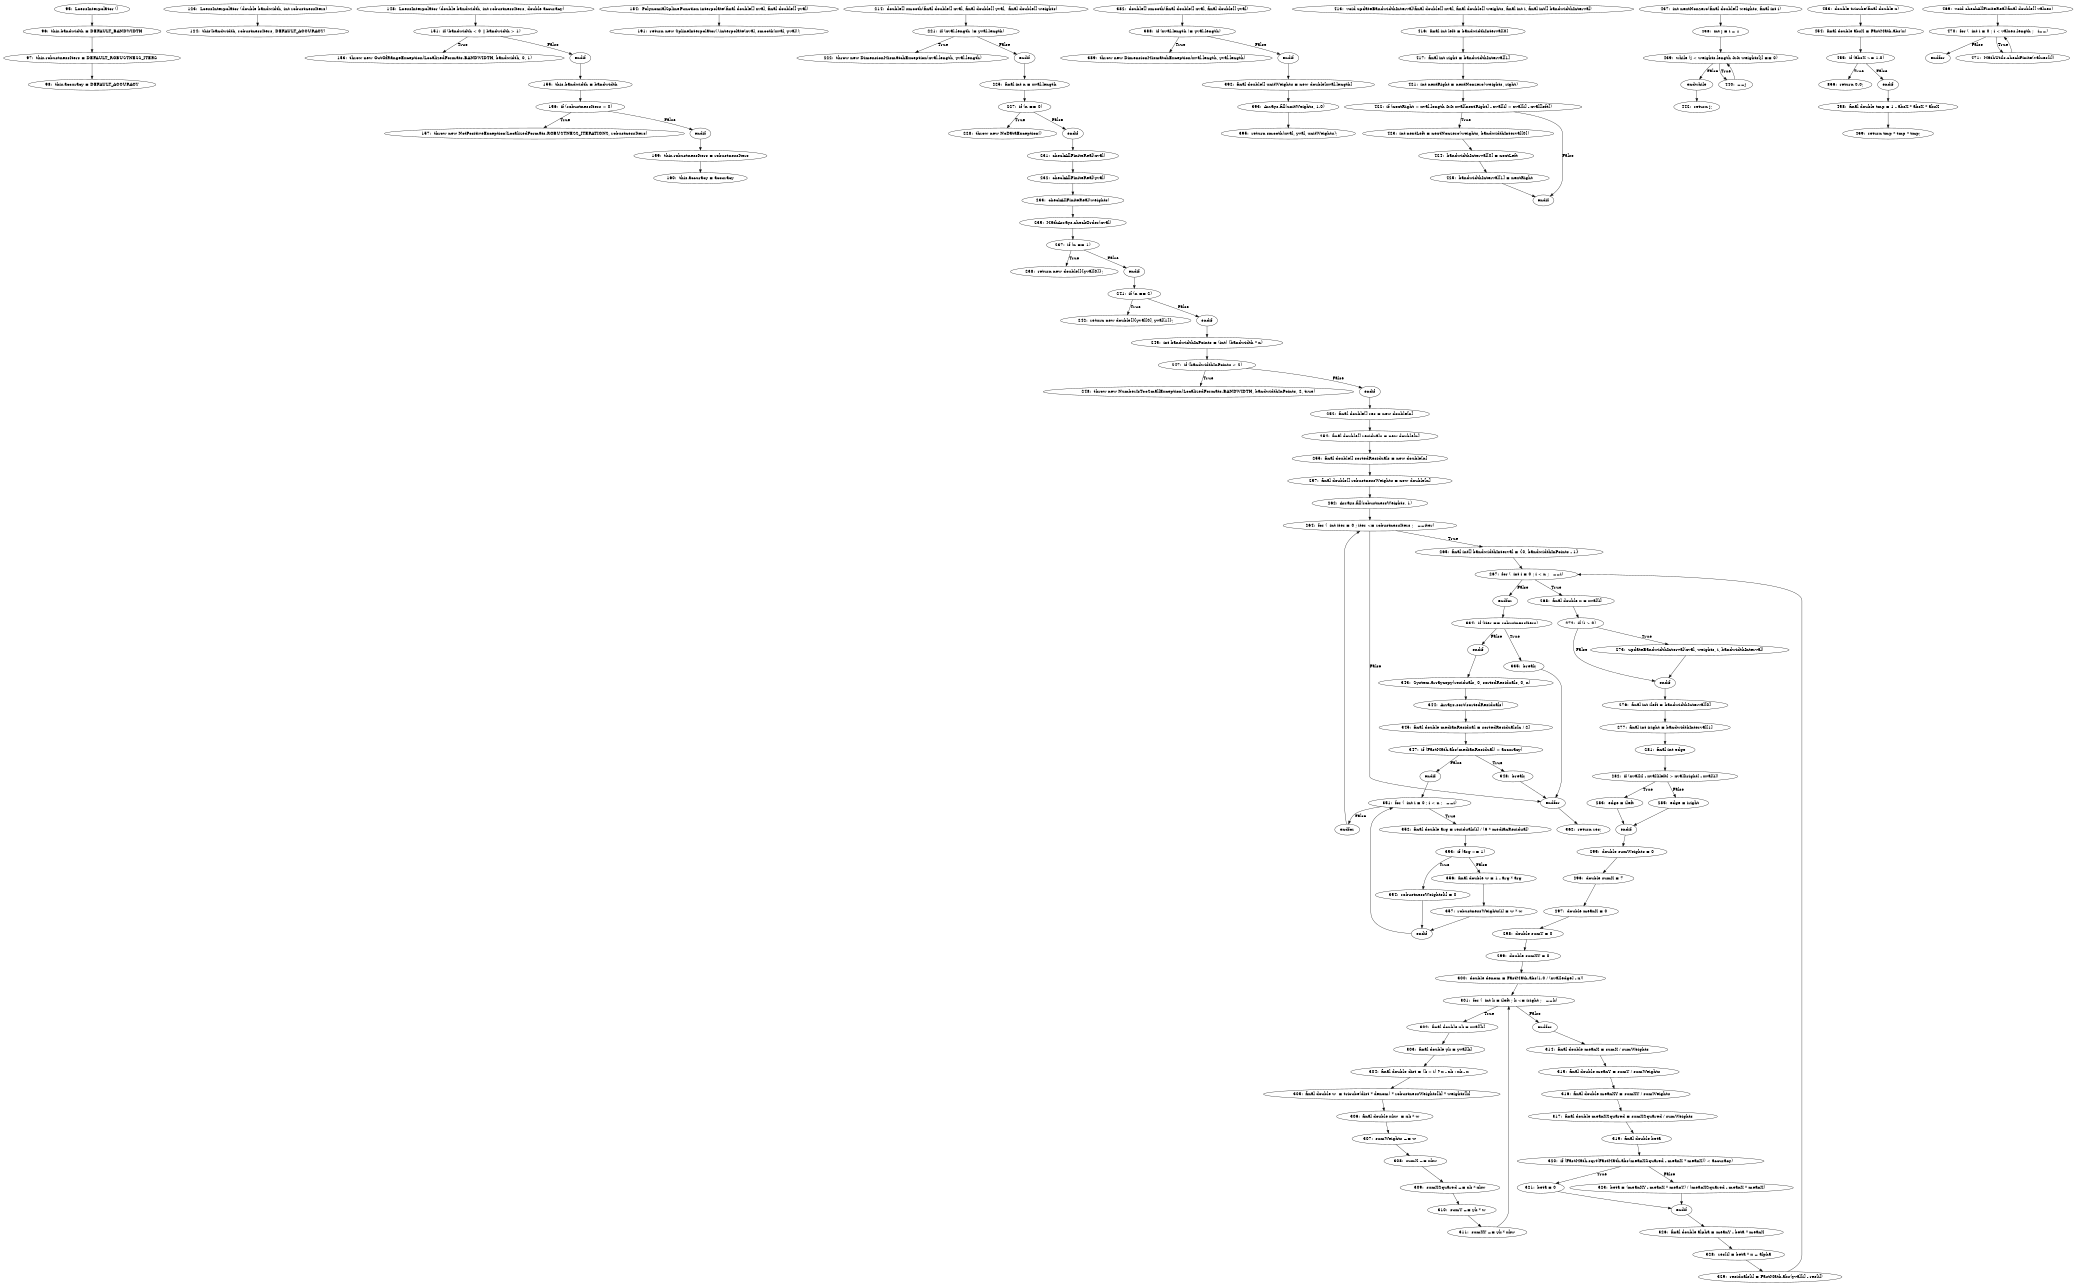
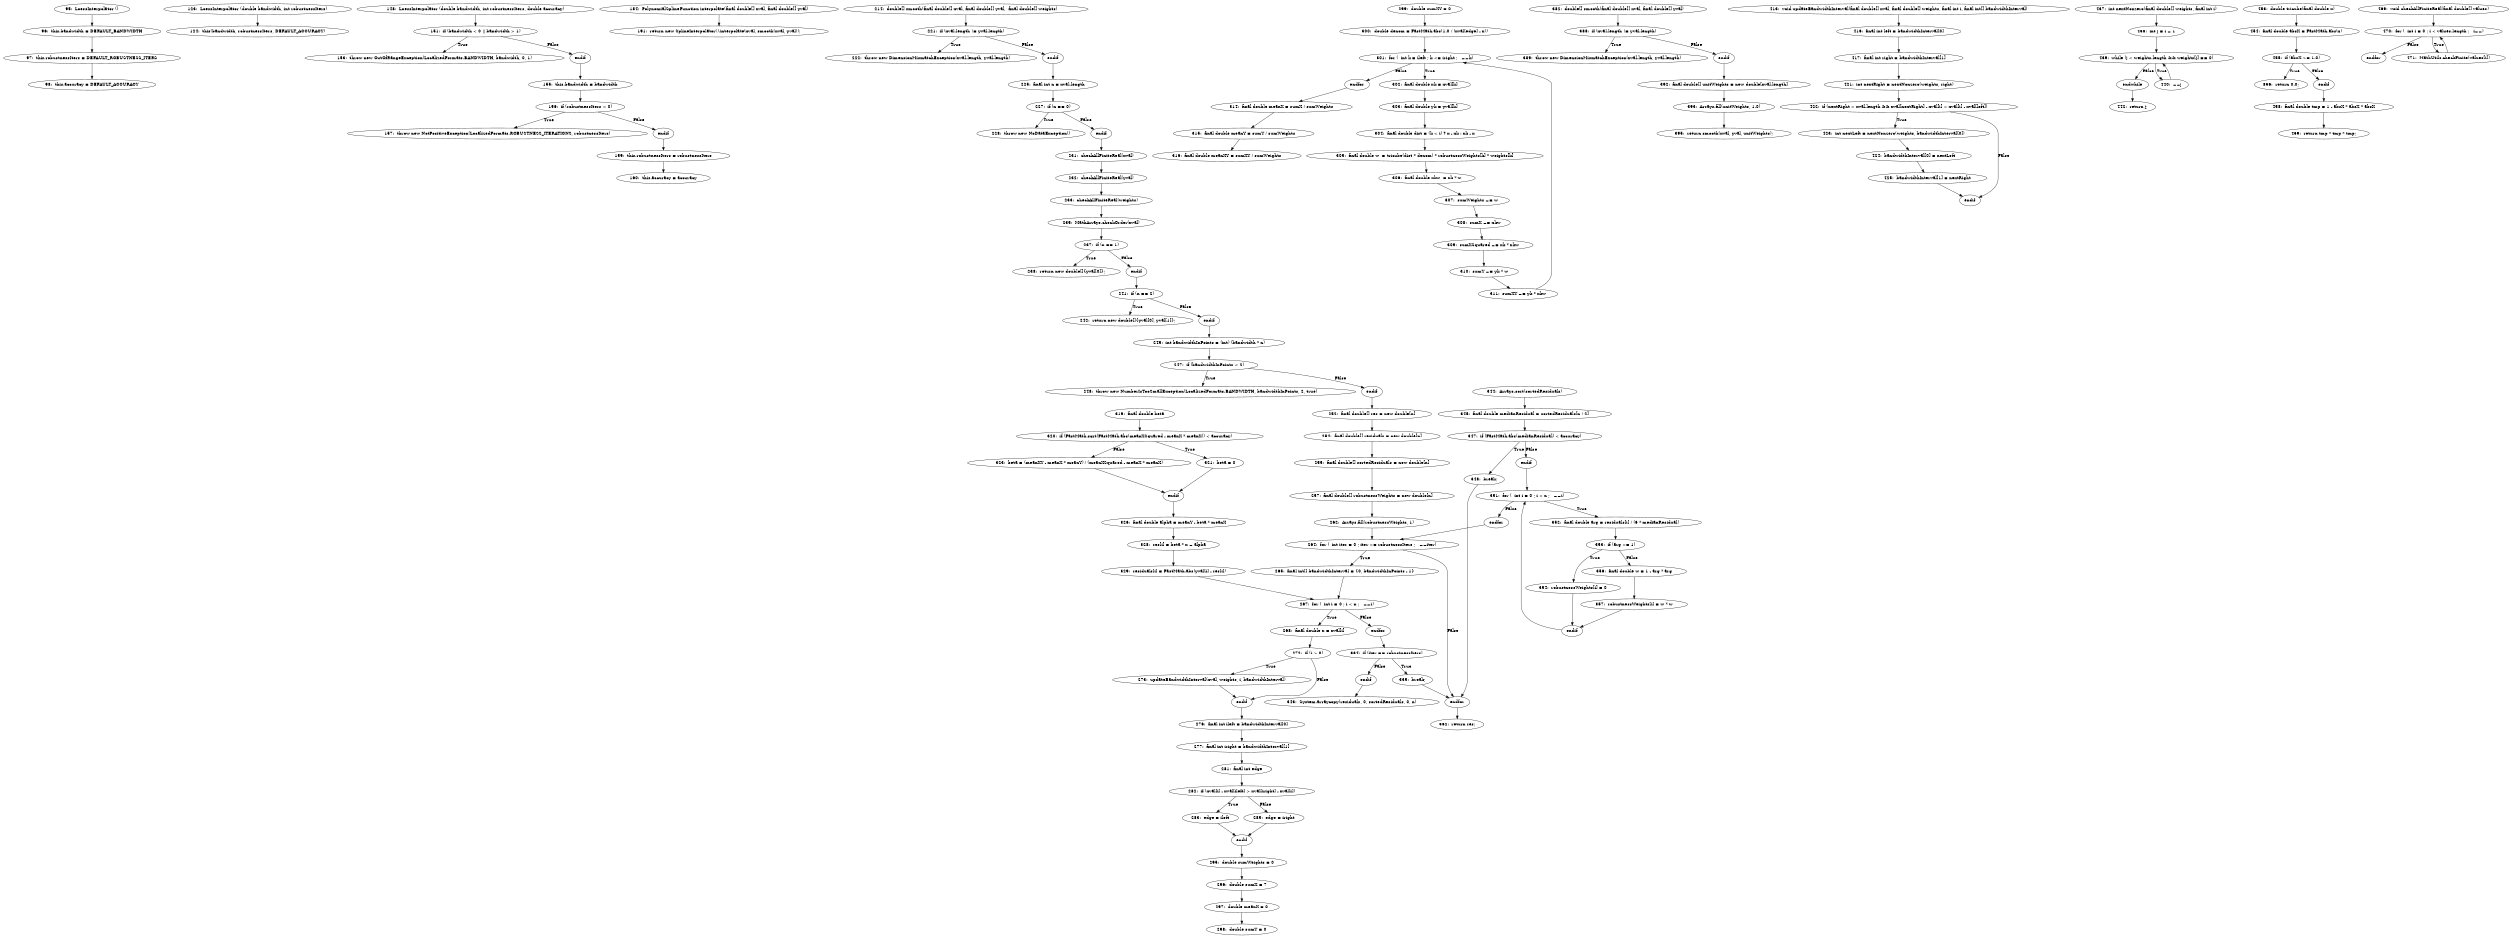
  digraph {
    n1 [label="95:  LoessInterpolator ()"]
    n2 [label="96:  this.bandwidth = DEFAULT_BANDWIDTH"]
    n3 [label="97:  this.robustnessIters = DEFAULT_ROBUSTNESS_ITERS"]
    n4 [label="98:  this.accuracy = DEFAULT_ACCURACY"]
    n5 [label="123:  LoessInterpolator (double bandwidth, int robustnessIters)"]
    n6 [label="124:  this(bandwidth, robustnessIters, DEFAULT_ACCURACY)"]
    n7 [label="148:  LoessInterpolator (double bandwidth, int robustnessIters, double accuracy)"]
    n8 [label="151:  if (bandwidth < 0 || bandwidth > 1)"]
    n9 [label="153:  throw new OutOfRangeException(LocalizedFormats.BANDWIDTH, bandwidth, 0, 1)"]
    n10 [label=endif]
    n11 [label="155:  this.bandwidth = bandwidth"]
    n12 [label="156:  if (robustnessIters < 0)"]
    n13 [label="157:  throw new NotPositiveException(LocalizedFormats.ROBUSTNESS_ITERATIONS, robustnessIters)"]
    n14 [label=endif]
    n15 [label="159:  this.robustnessIters = robustnessIters"]
    n16 [label="160:  this.accuracy = accuracy"]
    n17 [label="184:  PolynomialSplineFunction interpolate(final double[] xval, final double[] yval)"]
    n18 [label="191:  return new SplineInterpolator().interpolate(xval, smooth(xval, yval));"]
    n19 [label="214:  double[] smooth(final double[] xval, final double[] yval,  final double[] weights)"]
    n20 [label="221:  if (xval.length != yval.length)"]
    n21 [label="222:  throw new DimensionMismatchException(xval.length, yval.length)"]
    n22 [label=endif]
    n23 [label="225:  final int n = xval.length"]
    n24 [label="227:  if (n == 0)"]
    n25 [label="228:  throw new NoDataException()"]
    n26 [label=endif]
    n27 [label="231:  checkAllFiniteReal(xval)"]
    n28 [label="232:  checkAllFiniteReal(yval)"]
    n29 [label="233:  checkAllFiniteReal(weights)"]
    n30 [label="235:  MathArrays.checkOrder(xval)"]
    n31 [label="237:  if (n == 1)"]
    n32 [label="238:  return new double[]{yval[0]};"]
    n33 [label=endif]
    n34 [label="241:  if (n == 2)"]
    n35 [label="242:  return new double[]{yval[0], yval[1]};"]
    n36 [label=endif]
    n37 [label="245:  int bandwidthInPoints = (int) (bandwidth * n)"]
    n38 [label="247:  if (bandwidthInPoints < 2)"]
    n39 [label="248:  throw new NumberIsTooSmallException(LocalizedFormats.BANDWIDTH, bandwidthInPoints, 2, true)"]
    n40 [label=endif]
    n41 [label="252:  final double[] res = new double[n]"]
    n42 [label="254:  final double[] residuals = new double[n]"]
    n43 [label="255:  final double[] sortedResiduals = new double[n]"]
    n44 [label="257:  final double[] robustnessWeights = new double[n]"]
    n45 [label="262:  Arrays.fill(robustnessWeights, 1)"]
    n46 [label="264:  for (  int iter = 0 ; iter <= robustnessIters ;   ++iter)"]
    n47 [label=endfor]
    n48 [label="265:  final int[] bandwidthInterval = {0, bandwidthInPoints - 1}"]
    n49 [label="362:  return res;"]
    n50 [label="267:  for (  int i = 0 ; i < n ;   ++i)"]
    n51 [label=endfor]
    n52 [label="268:  final double x = xval[i]"]
    n53 [label="334:  if (iter == robustnessIters)"]
    n54 [label="272:  if (i > 0)"]
    n55 [label="335:  break;"]
    n56 [label=endif]
    n57 [label="273:  updateBandwidthInterval(xval, weights, i, bandwidthInterval)"]
    n58 [label=endif]
    n59 [label="276:  final int ileft = bandwidthInterval[0]"]
    n60 [label="277:  final int iright = bandwidthInterval[1]"]
    n61 [label="281:  final int edge"]
    n62 [label="282:  if (xval[i] - xval[ileft] > xval[iright] - xval[i])"]
    n63 [label="283:  edge = ileft"]
    n64 [label="285:  edge = iright"]
    n65 [label=endif]
    n66 [label="295:  double sumWeights = 0"]
    n67 [label="296:  double sumX = 7"]
    n68 [label="297:  double meanX = 0"]
    n69 [label="298:  double sumY = 0"]
    n70 [label="299:  double sumXY = 0"]
    n71 [label="300:  double denom = FastMath.abs(1.0 / (xval[edge] - x))"]
    n72 [label="301:  for (  int k = ileft ; k <= iright ;   ++k)"]
    n73 [label=endfor]
    n74 [label="302:  final double xk = xval[k]"]
    n75 [label="314:  final double meanX = sumX / sumWeights"]
    n76 [label="303:  final double yk = yval[k]"]
    n77 [label="315:  final double meanY = sumY / sumWeights"]
    n78 [label="304:  final double dist = (k < i) ? x - xk : xk - x"]
    n79 [label="305:  final double w  = tricube(dist * denom) * robustnessWeights[k] * weights[k]"]
    n80 [label="306:  final double xkw  = xk * w"]
    n81 [label="307:  sumWeights += w"]
    n82 [label="308:  sumX += xkw"]
    n83 [label="309:  sumXSquared += xk * xkw"]
    n84 [label="310:  sumY += yk * w"]
    n85 [label="311:  sumXY += yk * xkw"]
    n86 [label="316:  final double meanXY = sumXY / sumWeights"]
-   n87 [label="317:  final double meanXSquared = sumXSquared / sumWeights"]
    n88 [label="319:  final double beta"]
    n89 [label="320:  if (FastMath.sqrt(FastMath.abs(meanXSquared - meanX * meanX)) < accuracy)"]
    n90 [label="321:  beta = 0"]
    n91 [label="323:  beta = (meanXY - meanX * meanY) / (meanXSquared - meanX * meanX)"]
    n92 [label=endif]
    n93 [label="326:  final double alpha = meanY - beta * meanX"]
    n94 [label="328:  res[i] = beta * x + alpha"]
    n95 [label="329:  residuals[i] = FastMath.abs(yval[i] - res[i])"]
    n96 [label="343:  System.arraycopy(residuals, 0, sortedResiduals, 0, n)"]
    n97 [label="344:  Arrays.sort(sortedResiduals)"]
    n98 [label="345:  final double medianResidual = sortedResiduals[n / 2]"]
    n99 [label="347:  if (FastMath.abs(medianResidual) < accuracy)"]
    n100 [label="348:  break;"]
    n101 [label=endif]
    n102 [label="351:  for (  int i = 0 ; i < n ;   ++i)"]
    n103 [label=endfor]
    n104 [label="352:  final double arg = residuals[i] / (6 * medianResidual)"]
    n105 [label="353:  if (arg >= 1)"]
    n106 [label="354:  robustnessWeights[i] = 0"]
    n107 [label="356:  final double w = 1 - arg * arg"]
    n108 [label=endif]
    n109 [label="357:  robustnessWeights[i] = w * w"]
    n110 [label="382:  double[] smooth(final double[] xval, final double[] yval)"]
    n111 [label="388:  if (xval.length != yval.length)"]
    n112 [label="389:  throw new DimensionMismatchException(xval.length, yval.length)"]
    n113 [label=endif]
    n114 [label="392:  final double[] unitWeights = new double[xval.length]"]
    n115 [label="393:  Arrays.fill(unitWeights, 1.0)"]
    n116 [label="395:  return smooth(xval, yval, unitWeights);"]
    n117 [label="413:  void updateBandwidthInterval(final double[] xval, final double[] weights, final int i, final int[] bandwidthInterval)"]
    n118 [label="416:  final int left = bandwidthInterval[0]"]
    n119 [label="417:  final int right = bandwidthInterval[1]"]
    n120 [label="421:  int nextRight = nextNonzero(weights, right)"]
    n121 [label="422:  if (nextRight < xval.length && xval[nextRight] - xval[i] < xval[i] - xval[left])"]
    n122 [label="423:  int nextLeft = nextNonzero(weights, bandwidthInterval[0])"]
    n123 [label=endif]
    n124 [label="424:  bandwidthInterval[0] = nextLeft"]
    n125 [label="425:  bandwidthInterval[1] = nextRight"]
    n126 [label="437:  int nextNonzero(final double[] weights, final int i)"]
    n127 [label="438:  int j = i + 1"]
    n128 [label="439:  while (j < weights.length && weights[j] == 0)"]
    n129 [label=endwhile]
    n130 [label="440:  ++j"]
    n131 [label="442:  return j;"]
    n132 [label="453:  double tricube(final double x)"]
    n133 [label="454:  final double absX = FastMath.abs(x)"]
    n134 [label="455:  if (absX >= 1.0)"]
    n135 [label="856:  return 0.0;"]
    n136 [label=endif]
    n137 [label="458:  final double tmp = 1 - absX * absX * absX"]
    n138 [label="459:  return tmp * tmp * tmp;"]
    n139 [label="469:  void checkAllFiniteReal(final double[] values)"]
    n140 [label="470:  for (  int i = 0 ; i < values.length ;   i++)"]
    n141 [label=endfor]
    n142 [label="471:  MathUtils.checkFinite(values[i])"]
    n1 -> n2
    n2 -> n3
    n3 -> n4
    n5 -> n6
    n7 -> n8
    n8 -> n9 [label=True]
    n8 -> n10 [label=False]
    n10 -> n11
    n11 -> n12
    n12 -> n13 [label=True]
    n12 -> n14 [label=False]
    n14 -> n15
    n15 -> n16
    n17 -> n18
    n19 -> n20
    n20 -> n21 [label=True]
    n20 -> n22 [label=False]
    n22 -> n23
    n23 -> n24
    n24 -> n25 [label=True]
    n24 -> n26 [label=False]
    n26 -> n27
    n27 -> n28
    n28 -> n29
    n29 -> n30
    n30 -> n31
    n31 -> n32 [label=True]
    n31 -> n33 [label=False]
    n33 -> n34
    n34 -> n35 [label=True]
    n34 -> n36 [label=False]
    n36 -> n37
    n37 -> n38
    n38 -> n39 [label=True]
    n38 -> n40 [label=False]
    n40 -> n41
    n41 -> n42
    n42 -> n43
    n43 -> n44
    n44 -> n45
    n45 -> n46
    n46 -> n47 [label=False]
    n46 -> n48 [label=True]
    n47 -> n49
    n48 -> n50
    n50 -> n51 [label=False]
    n50 -> n52 [label=True]
    n51 -> n53
    n52 -> n54
    n53 -> n55 [label=True]
    n53 -> n56 [label=False]
    n54 -> n57 [label=True]
    n54 -> n58 [label=False]
    n55 -> n47
    n56 -> n96
    n57 -> n58
    n58 -> n59
    n59 -> n60
    n60 -> n61
    n61 -> n62
    n62 -> n63 [label=True]
    n62 -> n64 [label=False]
    n63 -> n65
    n64 -> n65
    n65 -> n66
    n66 -> n67
    n67 -> n68
    n68 -> n69
-   n69 -> n70
    n70 -> n71
    n71 -> n72
    n72 -> n73 [label=False]
    n72 -> n74 [label=True]
    n73 -> n75
    n74 -> n76
    n75 -> n77
    n76 -> n78
    n77 -> n86
    n78 -> n79
    n79 -> n80
    n80 -> n81
    n81 -> n82
    n82 -> n83
    n83 -> n84
    n84 -> n85
    n85 -> n72
-   n86 -> n87
-   n87 -> n88
    n88 -> n89
    n89 -> n90 [label=True]
    n89 -> n91 [label=False]
    n90 -> n92
    n91 -> n92
    n92 -> n93
    n93 -> n94
    n94 -> n95
    n95 -> n50
-   n96 -> n97
    n97 -> n98
    n98 -> n99
    n99 -> n100 [label=True]
    n99 -> n101 [label=False]
    n100 -> n47
    n101 -> n102
    n102 -> n103 [label=False]
    n102 -> n104 [label=True]
    n103 -> n46
    n104 -> n105
    n105 -> n106 [label=True]
    n105 -> n107 [label=False]
    n106 -> n108
    n107 -> n109
    n108 -> n102
    n109 -> n108
    n110 -> n111
    n111 -> n112 [label=True]
    n111 -> n113 [label=False]
    n113 -> n114
    n114 -> n115
    n115 -> n116
    n117 -> n118
    n118 -> n119
    n119 -> n120
    n120 -> n121
    n121 -> n122 [label=True]
    n121 -> n123 [label=False]
    n122 -> n124
    n124 -> n125
    n125 -> n123
    n126 -> n127
    n127 -> n128
    n128 -> n129 [label=False]
    n128 -> n130 [label=True]
    n129 -> n131
    n130 -> n128
    n132 -> n133
    n133 -> n134
    n134 -> n135 [label=True]
    n134 -> n136 [label=False]
    n136 -> n137
    n137 -> n138
    n139 -> n140
    n140 -> n141 [label=False]
    n140 -> n142 [label=True]
    n142 -> n140
  }
